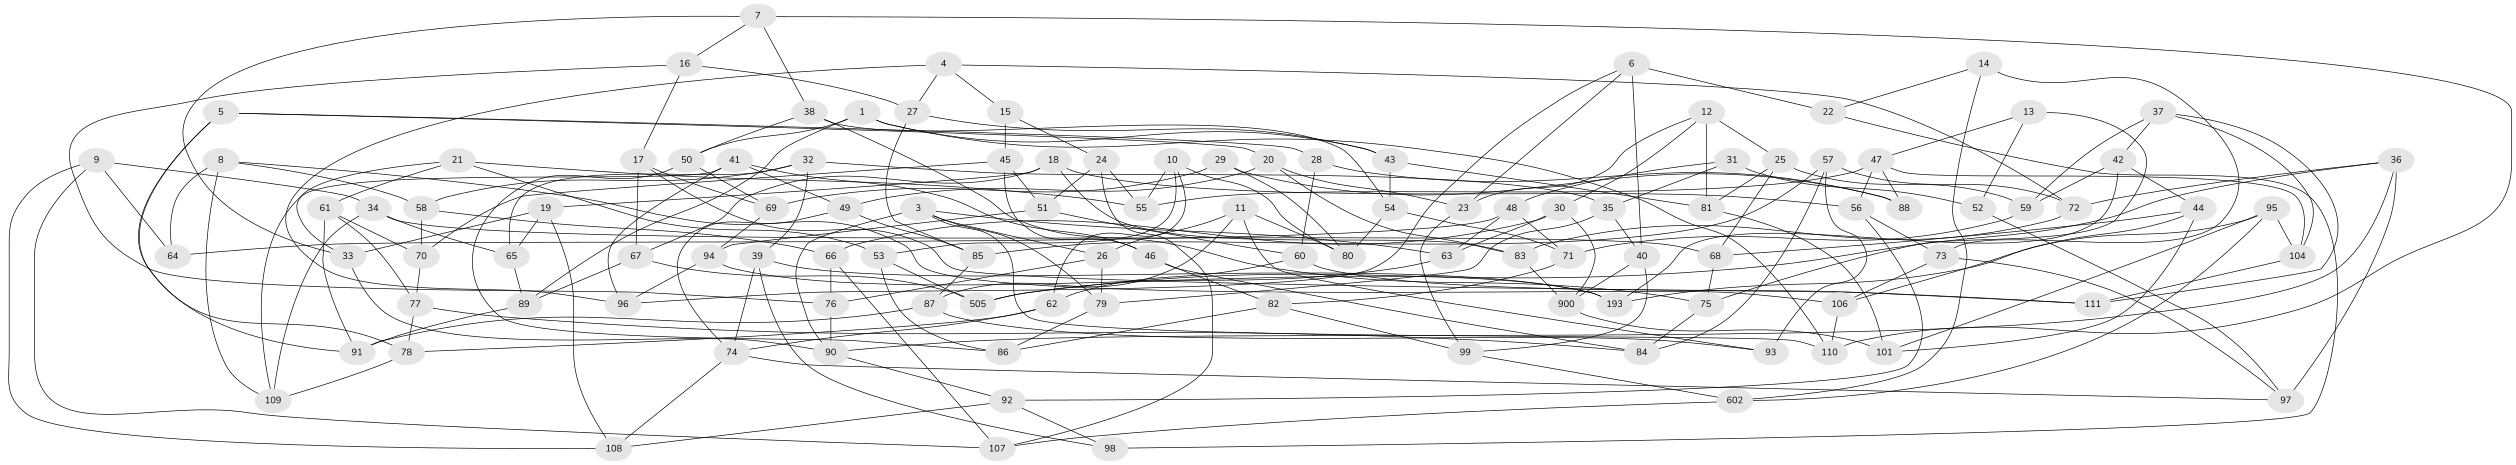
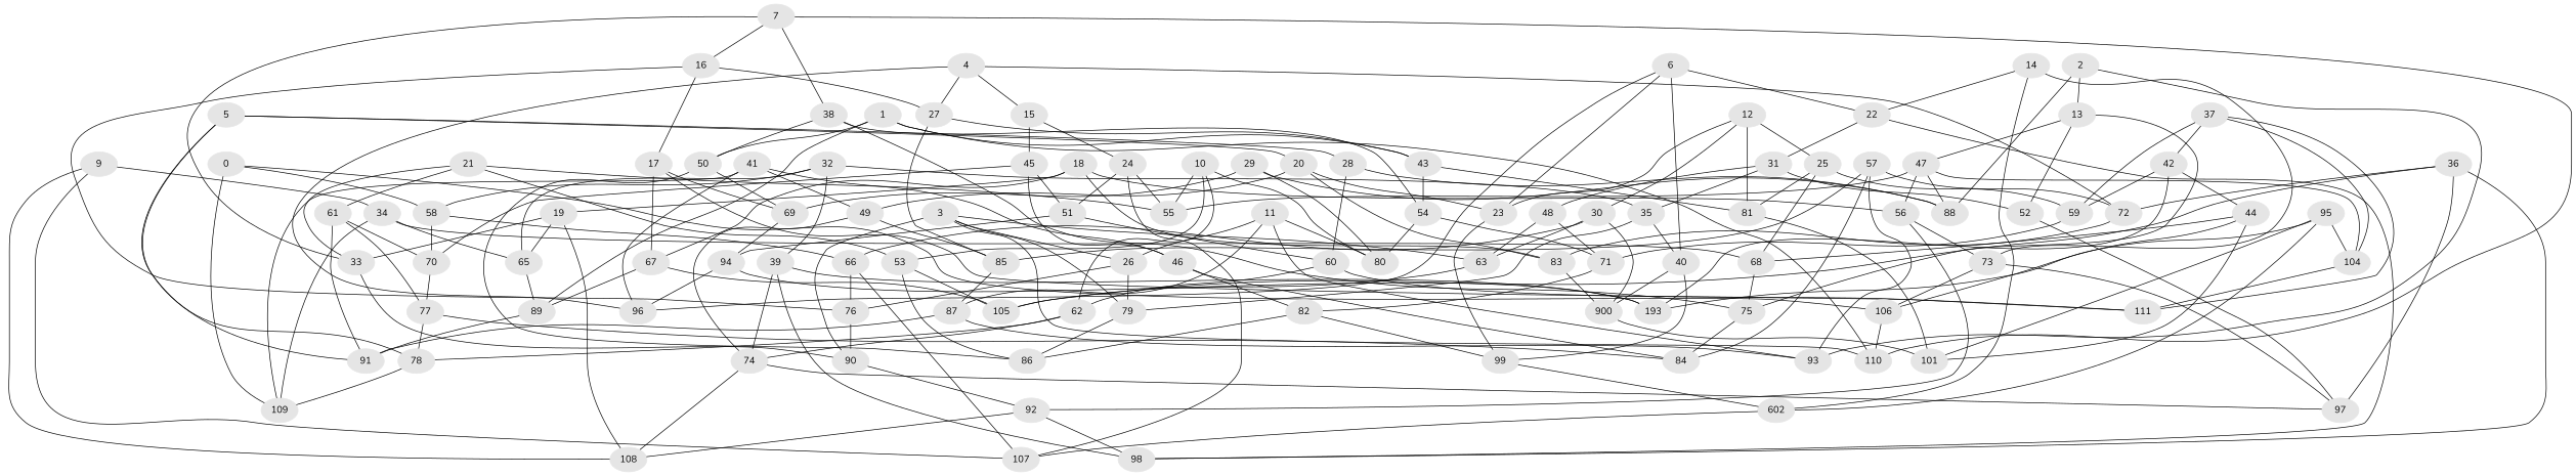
  graph {
    fontname=Nunito
    node [color=gray90 fontname=Nunito style=filled]
    edge [fontname=Nunito]
    1
    43
    50
    89
    110
    81
    54
    69
    86
    91
+   2
    13
    88
    93
    47
    52
    75
    3
    26
    63
    90
    79
    76
-   105 [label=505]
+   105
    92
    4
    15
    27
    72
    96
    24
    45
    85
    83
    5
    20
    28
    78
    23
    49
    60
    109
    6
    22
    40
    31
    98
    99
    n49 [label=900]
    7
    16
    33
    38
    17
-   8
-   64
+   8 [label=0]
    58
    106
    66
    70
    9
    34
    107
    108
    65
    68
    10
    53
    55
    62
    80
    74
    11
    87
    12
    25
    30
    59
    101
    56
    104
    97
    84
    14
    73
    n86 [label=602]
    51
    46
    67
    111
    94
    18
    19
    21
    61
    77
    35
    48
    71
    29
    32
    39
    n103 [label=193]
    36
    37
    42
    44
    41
    82
    57
    95
    1 -- 43
    1 -- 50
    1 -- 89
    1 -- 110
    43 -- 81
    43 -- 54
    50 -- 69
    50 -- 86
    89 -- 91
    81 -- 101
    54 -- 80
    54 -- 71
    69 -- 94
+   2 -- 13
+   2 -- 88
+   2 -- 93
    13 -- 47
    13 -- 52
    13 -- 75
    47 -- 88
    47 -- 55
    47 -- 56
    47 -- 104
    52 -- 97
    75 -- 84
    3 -- 110
    3 -- 26
    3 -- 63
    3 -- 90
    3 -- 79
    26 -- 79
    26 -- 76
    63 -- 105
    90 -- 92
    79 -- 86
    76 -- 90
    92 -- 98
    92 -- 108
    4 -- 15
    4 -- 27
    4 -- 72
    4 -- 96
    15 -- 24
    15 -- 45
    27 -- 43
    27 -- 85
    72 -- 83
    24 -- 107
    24 -- 55
    24 -- 51
    45 -- 70
    45 -- 51
    45 -- 46
    85 -- 87
    83 -- n49
    5 -- 91
    5 -- 20
    5 -- 28
    5 -- 78
    20 -- 83
    20 -- 23
    20 -- 49
    28 -- 88
    28 -- 60
    78 -- 109
    23 -- 99
    49 -- 85
    49 -- 74
    60 -- 62
    60 -- 111
    6 -- 96
    6 -- 23
    6 -- 22
    6 -- 40
+   22 -- 31
    22 -- 98
    40 -- 99
    40 -- n49
    31 -- 52
    31 -- 35
    31 -- 48
    99 -- n86
    n49 -- 101
    7 -- 110
    7 -- 16
    7 -- 33
    7 -- 38
    16 -- 76
    16 -- 27
    16 -- 17
    33 -- 90
    38 -- 50
    38 -- 54
    38 -- 75
    17 -- 69
    17 -- 67
    17 -- 111
    8 -- 109
-   8 -- 64
    8 -- 58
    8 -- 106
    58 -- 66
    58 -- 70
    106 -- 110
    66 -- 76
    66 -- 107
    70 -- 77
-   9 -- 64
    9 -- 34
    9 -- 107
    9 -- 108
    34 -- 109
    34 -- 65
    34 -- 68
    65 -- 89
    68 -- 75
    10 -- 53
    10 -- 55
    10 -- 62
    10 -- 80
    53 -- 86
    53 -- 105
    62 -- 78
    62 -- 74
    74 -- 108
    74 -- 97
    11 -- 93
    11 -- 26
    11 -- 80
    11 -- 87
    87 -- 91
    87 -- 93
    12 -- 81
    12 -- 23
    12 -- 25
    12 -- 30
    25 -- 81
    25 -- 68
    25 -- 59
    30 -- 63
    30 -- n49
    30 -- 66
    59 -- 71
    56 -- 92
    56 -- 73
    104 -- 111
    14 -- 22
    14 -- 73
    14 -- n86
    73 -- 106
    73 -- 97
    n86 -- 107
    51 -- 60
    51 -- 94
    46 -- 84
    46 -- 82
    67 -- 89
    67 -- 105
    94 -- 96
    94 -- n103
    18 -- 83
    18 -- 56
    18 -- 67
    18 -- 19
    19 -- 33
    19 -- 108
    19 -- 65
    21 -- 33
    21 -- 53
    21 -- 55
    21 -- 61
    61 -- 91
    61 -- 70
    61 -- 77
    77 -- 78
    77 -- 84
    35 -- 79
    35 -- 40
    48 -- 63
-   48 -- 64
    48 -- 71
    71 -- 82
    29 -- 69
    29 -- 88
    29 -- 80
    32 -- 58
    32 -- 65
    32 -- 35
    32 -- 39
    39 -- 98
    39 -- 74
    39 -- n103
    36 -- 105
    36 -- 72
-   36 -- 90
+   36 -- 98
    36 -- 97
    37 -- 59
    37 -- 104
    37 -- 111
    37 -- 42
    42 -- 59
    42 -- n103
    42 -- 44
    44 -- 106
    44 -- 68
    44 -- 101
    41 -- 96
    41 -- 49
    41 -- 109
    41 -- 46
    82 -- 86
    82 -- 99
    57 -- 93
    57 -- 72
    57 -- 85
    57 -- 84
    95 -- 101
    95 -- 104
    95 -- n86
    95 -- n103
  }
